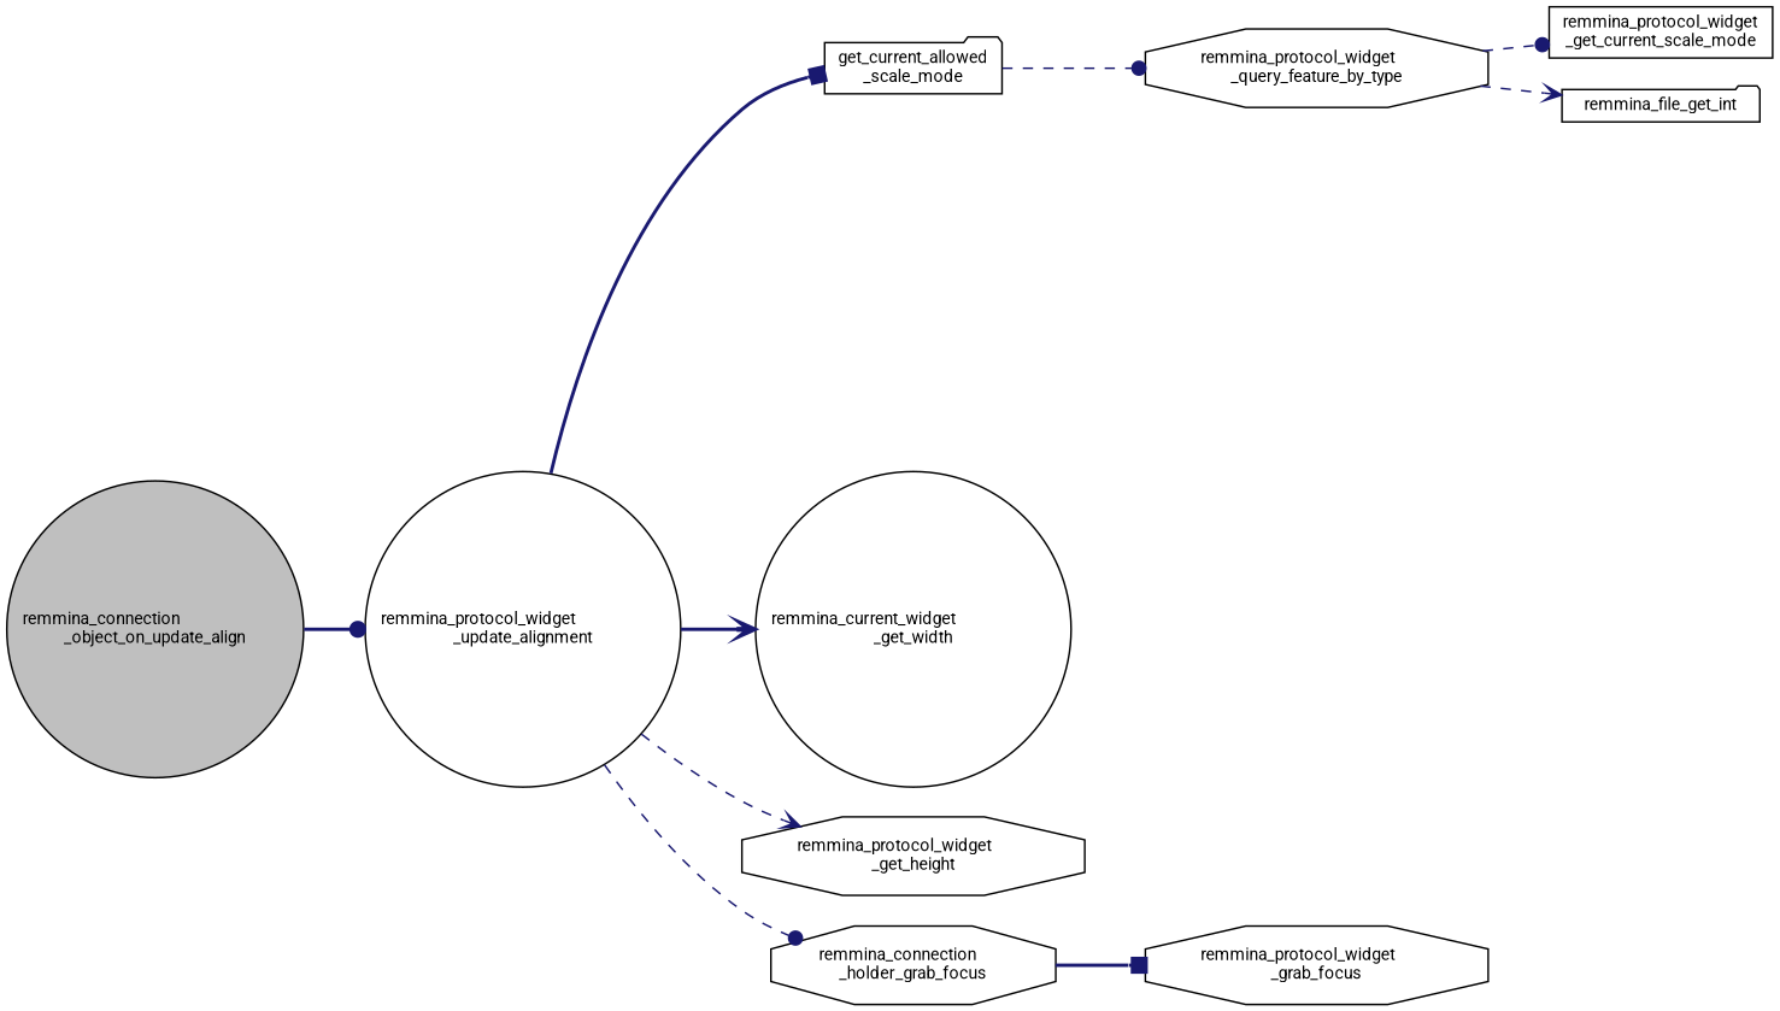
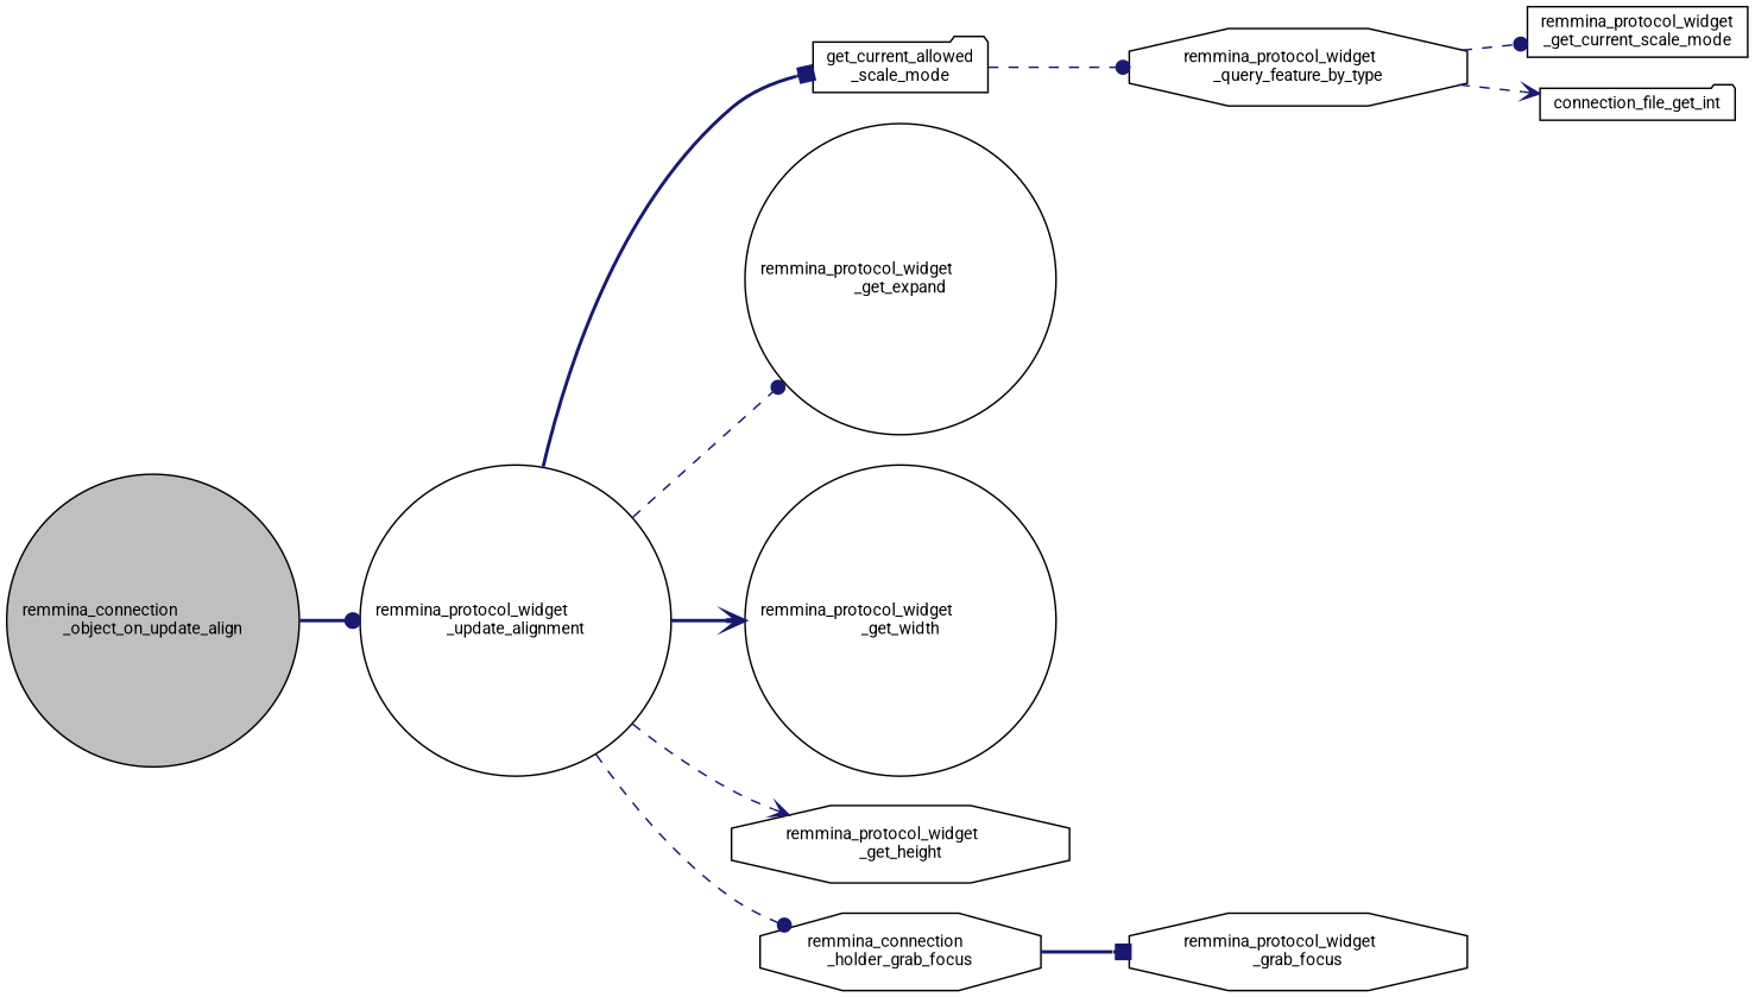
  digraph {
    fontname=Roboto
    rankdir=LR
    node [color=black fillcolor=white fontname=Roboto fontsize=10 shape=circle style=filled]
    edge [arrowhead=dot color=midnightblue fontname=Roboto fontsize=10 labelfontname=Helvetica labelfontsize=10 style=dashed]
    n1 [fillcolor=grey75 fontcolor=black height=0.2 label="remmina_connection\l_object_on_update_align" width=0.4]
    n2 [height=0.2 label="remmina_protocol_widget\l_update_alignment" width=0.4]
    n3 [height=0.2 label="get_current_allowed\l_scale_mode" shape=folder width=0.4]
-   n5 [height=0.2 label="remmina_current_widget\l_get_width" width=0.4]
+   n4 [height=0.2 label="remmina_protocol_widget\l_get_expand" width=0.4]
+   n5 [height=0.2 label="remmina_protocol_widget\l_get_width" width=0.4]
    n6 [height=0.2 label="remmina_protocol_widget\l_get_height" shape=octagon width=0.4]
    n7 [height=0.2 label="remmina_connection\l_holder_grab_focus" shape=octagon width=0.4]
    n8 [height=0.2 label="remmina_protocol_widget\l_query_feature_by_type" shape=octagon width=0.4]
    n9 [height=0.2 label="remmina_protocol_widget\l_grab_focus" shape=octagon width=0.4]
    n10 [height=0.2 label="remmina_protocol_widget\l_get_current_scale_mode" shape=box width=0.4]
-   n11 [height=0.2 label=remmina_file_get_int shape=folder width=0.4]
+   n11 [height=0.2 label=connection_file_get_int shape=folder width=0.4]
    n1 -> n2 [style=bold]
    n2 -> n3 [arrowhead=box style=bold]
+   n2 -> n4
    n2 -> n5 [arrowhead=vee style=bold]
    n2 -> n6 [arrowhead=vee]
    n2 -> n7
    n3 -> n8
    n7 -> n9 [arrowhead=box style=bold]
    n8 -> n10
    n8 -> n11 [arrowhead=vee]
  }
